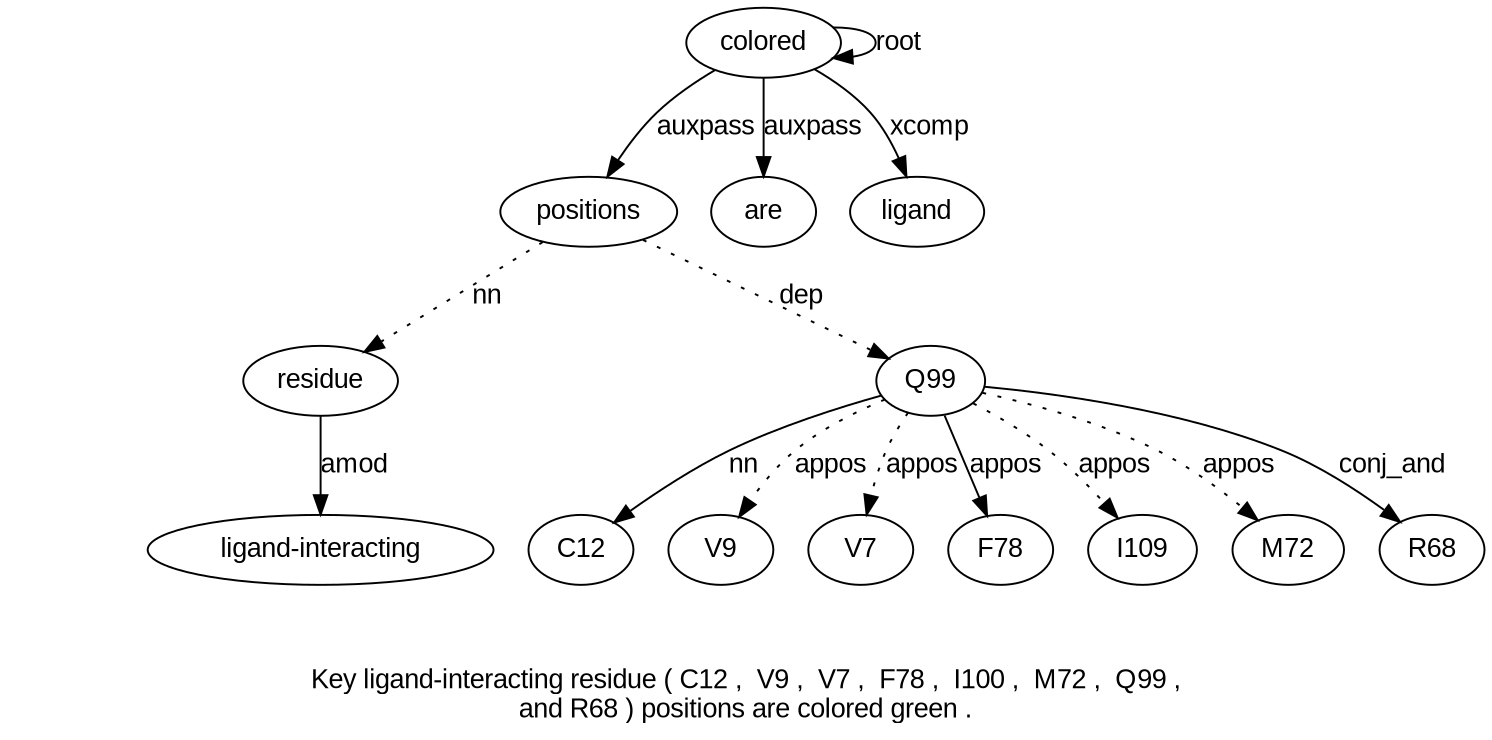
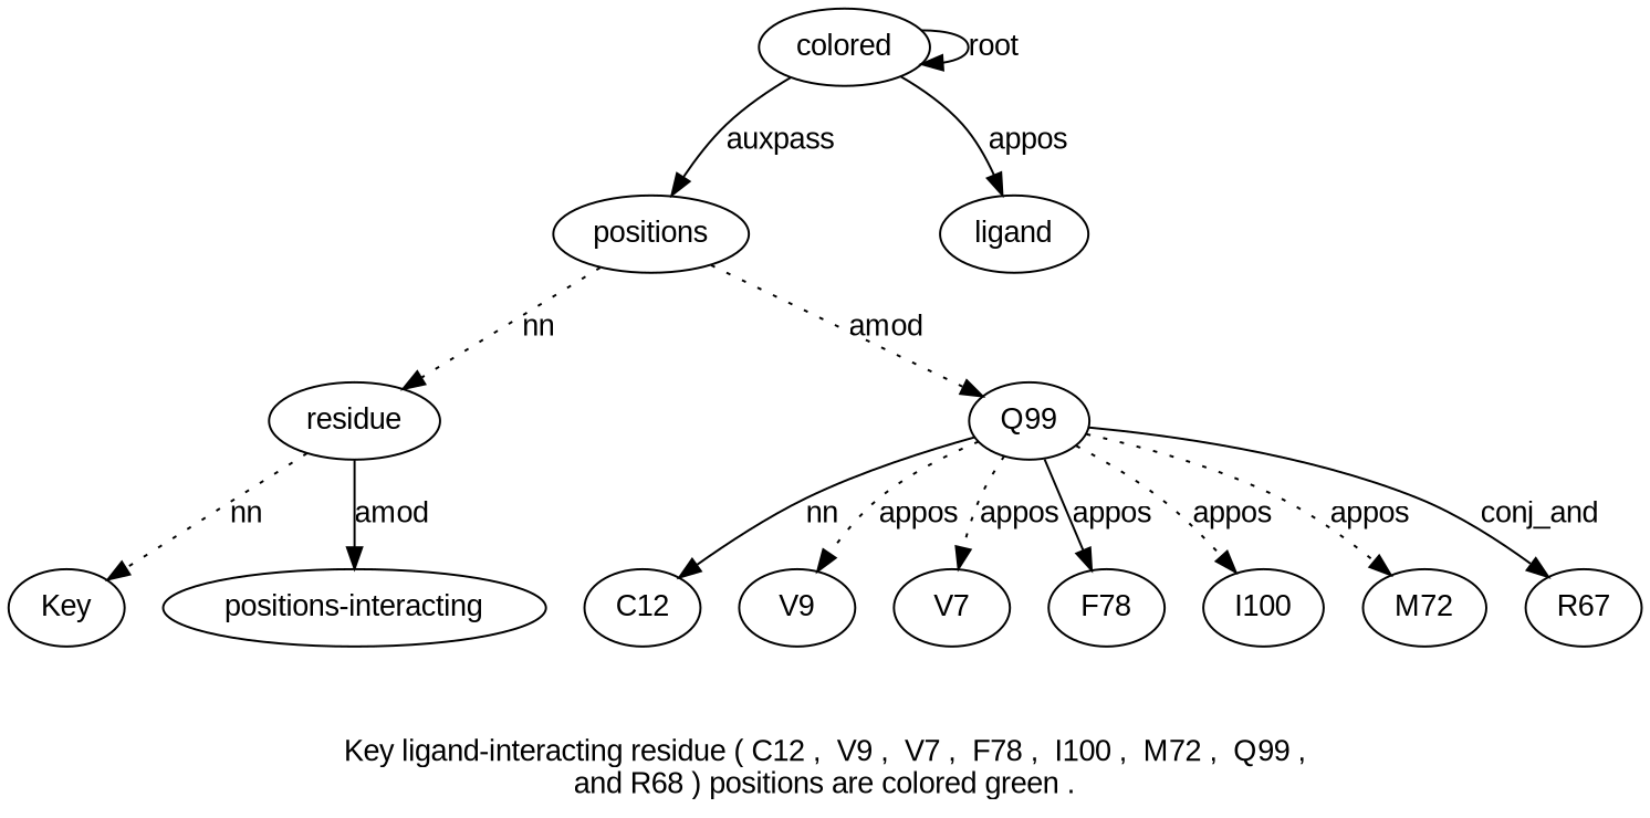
  digraph {
    fontname="Liberation Sans"
    label="Key ligand-interacting residue ( C12 ,  V9 ,  V7 ,  F78 ,  I100 ,  M72 ,  Q99 ,\nand R68 ) positions are colored green ."
    node [fillcolor=white fontname="Liberation Sans" style=filled]
    edge [fontname="Liberation Sans" style=solid]
    n1 [label=residue]
-   n3 [label="ligand-interacting"]
+   n2 [label=Key]
+   n3 [label="positions-interacting"]
    n4 [label=positions]
    n5 [label=Q99]
    n6 [label=C12]
    n7 [label=V9]
    n8 [label=V7]
    n9 [label=F78]
-   n10 [label=I109]
+   n10 [label=I100]
    n11 [label=M72]
-   n12 [label=R68]
+   n12 [label=R67]
    n13 [label=colored]
-   n14 [label=are]
    n15 [label=ligand]
+   n1 -> n2 [label=nn style=dotted]
    n1 -> n3 [label=amod]
    n4 -> n1 [label=nn style=dotted]
-   n4 -> n5 [label=dep style=dotted]
+   n4 -> n5 [label=amod style=dotted]
    n5 -> n6 [label=nn]
    n5 -> n7 [label=appos style=dotted]
    n5 -> n8 [label=appos style=dotted]
    n5 -> n9 [label=appos]
    n5 -> n10 [label=appos style=dotted]
    n5 -> n11 [label=appos style=dotted]
    n5 -> n12 [label=conj_and]
    n13 -> n4 [label=auxpass]
    n13 -> n13 [label=root]
-   n13 -> n14 [label=auxpass]
-   n13 -> n15 [label=xcomp]
+   n13 -> n15 [label=appos]
  }
